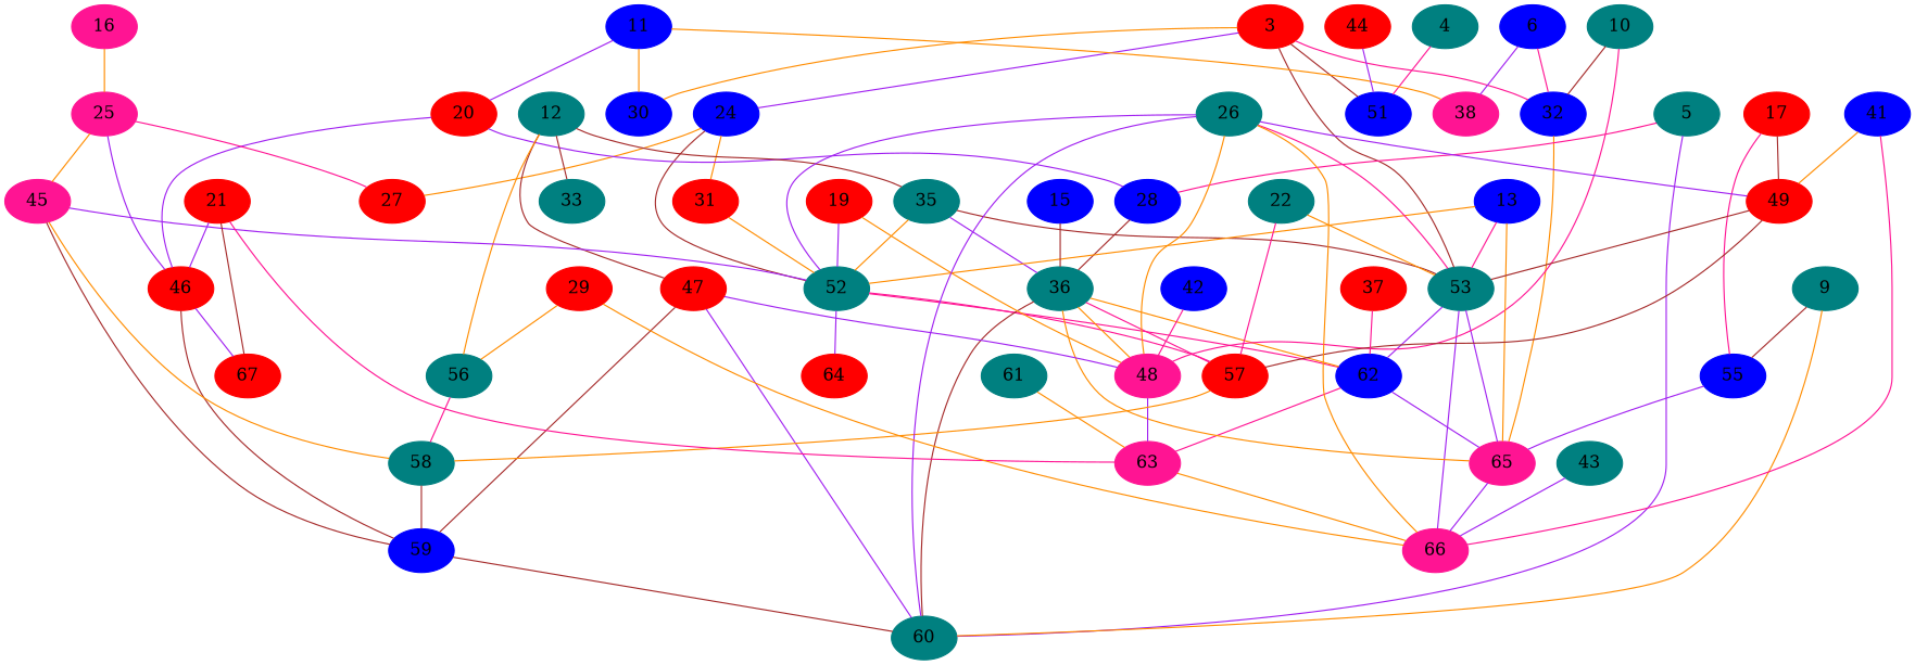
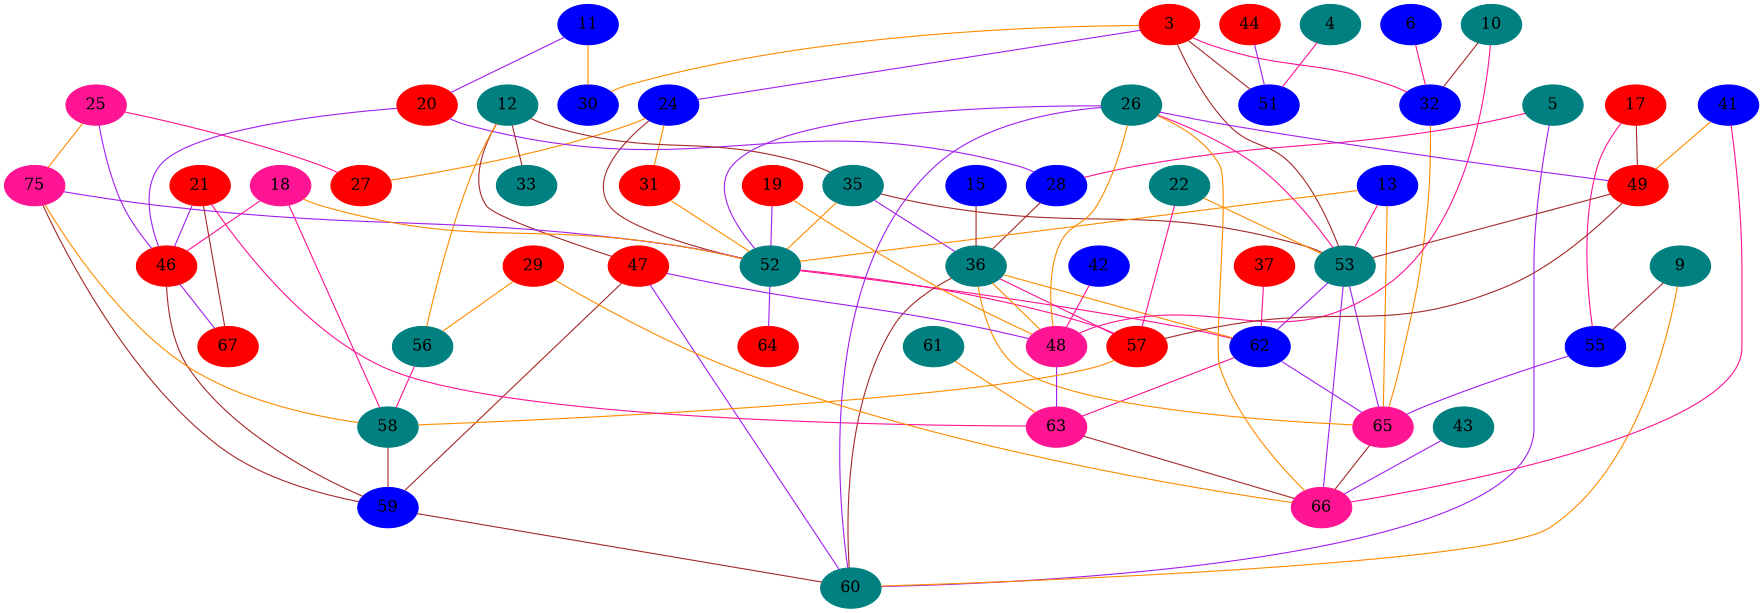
  graph {
    node [color=teal style=filled]
    edge [color=darkorange weight=1.0]
    3 [color=red]
    24 [color=blue]
    30 [color=blue]
    32 [color=blue]
    51 [color=blue]
    53
    52
    27 [color=red]
    31 [color=red]
    65 [color=deeppink]
    66 [color=deeppink]
    62 [color=blue]
    4
    28 [color=blue]
    5
    60
    36
    6 [color=blue]
-   38 [color=deeppink]
    9
    55 [color=blue]
    10
    48 [color=deeppink]
    63 [color=deeppink]
    11 [color=blue]
    20 [color=red]
    46 [color=red]
    12
    33
    35
    47 [color=red]
    56
    59 [color=blue]
    58
    13 [color=blue]
    57 [color=red]
    64 [color=red]
    15 [color=blue]
-   16 [color=deeppink]
    25 [color=deeppink]
-   45 [color=deeppink]
+   45 [color=deeppink label=75]
    17 [color=red]
    49 [color=red]
+   18 [color=deeppink]
    67 [color=red]
    19 [color=red]
    21 [color=red]
    22
    26
    29 [color=red]
    37 [color=red]
    41 [color=blue]
    42 [color=blue]
    43
    44 [color=red]
    61
    3 -- 24 [color=purple]
    3 -- 30
    3 -- 32 [color=deeppink]
    3 -- 51 [color=brown]
    3 -- 53 [color=brown]
    24 -- 52 [color=brown]
    24 -- 27
    24 -- 31
    32 -- 65
    53 -- 65 [color=purple]
    53 -- 66 [color=purple]
    53 -- 62 [color=purple weight=2.0]
    52 -- 62 [color=deeppink]
    52 -- 57 [color=deeppink weight=2.0]
    52 -- 64 [color=purple]
    31 -- 52
-   65 -- 66 [color=purple]
+   65 -- 66 [color=brown]
    62 -- 65 [color=purple]
    62 -- 63 [color=deeppink]
    4 -- 51 [color=deeppink]
    28 -- 36 [color=brown]
    5 -- 28 [color=deeppink]
    5 -- 60 [color=purple]
    36 -- 65 [weight=2.0]
    36 -- 62
    36 -- 60 [color=brown]
    36 -- 48
    36 -- 57 [color=deeppink]
    6 -- 32 [color=deeppink]
-   6 -- 38 [color=purple]
    9 -- 60
    9 -- 55 [color=brown]
    55 -- 65 [color=purple weight=2.0]
    10 -- 32 [color=brown]
    10 -- 48 [color=deeppink]
    48 -- 63 [color=purple]
-   63 -- 66
+   63 -- 66 [color=brown]
    11 -- 30
-   11 -- 38
    11 -- 20 [color=purple]
    20 -- 28 [color=purple]
    20 -- 46 [color=purple]
    46 -- 59 [color=brown]
    46 -- 67 [color=purple]
    12 -- 33 [color=brown]
    12 -- 35 [color=brown]
    12 -- 47 [color=brown]
    12 -- 56
    35 -- 53 [color=brown]
    35 -- 52
    35 -- 36 [color=purple]
    47 -- 60 [color=purple]
    47 -- 48 [color=purple]
    47 -- 59 [color=brown]
    56 -- 58 [color=deeppink]
    59 -- 60 [color=brown]
    58 -- 59 [color=brown]
    13 -- 53 [color=deeppink]
    13 -- 52
    13 -- 65
    57 -- 58
    15 -- 36 [color=brown]
-   16 -- 25
    25 -- 27 [color=deeppink]
    25 -- 46 [color=purple]
    25 -- 45
    45 -- 52 [color=purple]
    45 -- 59 [color=brown]
    45 -- 58
    17 -- 55 [color=deeppink]
    17 -- 49 [color=brown]
    49 -- 53 [color=brown]
    49 -- 57 [color=brown]
+   18 -- 52
+   18 -- 46 [color=deeppink]
+   18 -- 58 [color=deeppink]
    19 -- 52 [color=purple]
    19 -- 48
    21 -- 63 [color=deeppink]
    21 -- 46 [color=purple]
    21 -- 67 [color=brown]
    22 -- 53
    22 -- 57 [color=deeppink]
    26 -- 53 [color=deeppink]
    26 -- 52 [color=purple]
    26 -- 66
    26 -- 60 [color=purple]
    26 -- 48
    26 -- 49 [color=purple]
    29 -- 66
    29 -- 56
    37 -- 62 [color=deeppink]
    41 -- 66 [color=deeppink]
    41 -- 49
    42 -- 48 [color=deeppink]
    43 -- 66 [color=purple]
    44 -- 51 [color=purple]
    61 -- 63
  }
